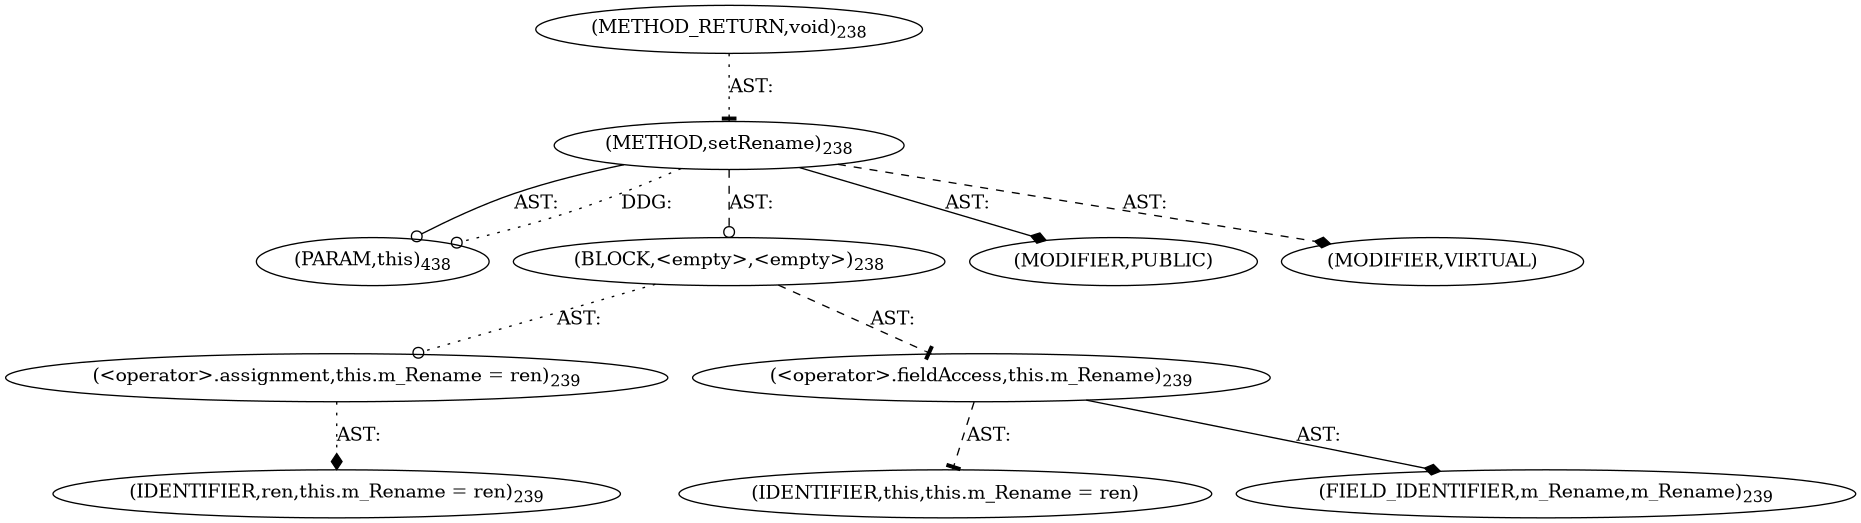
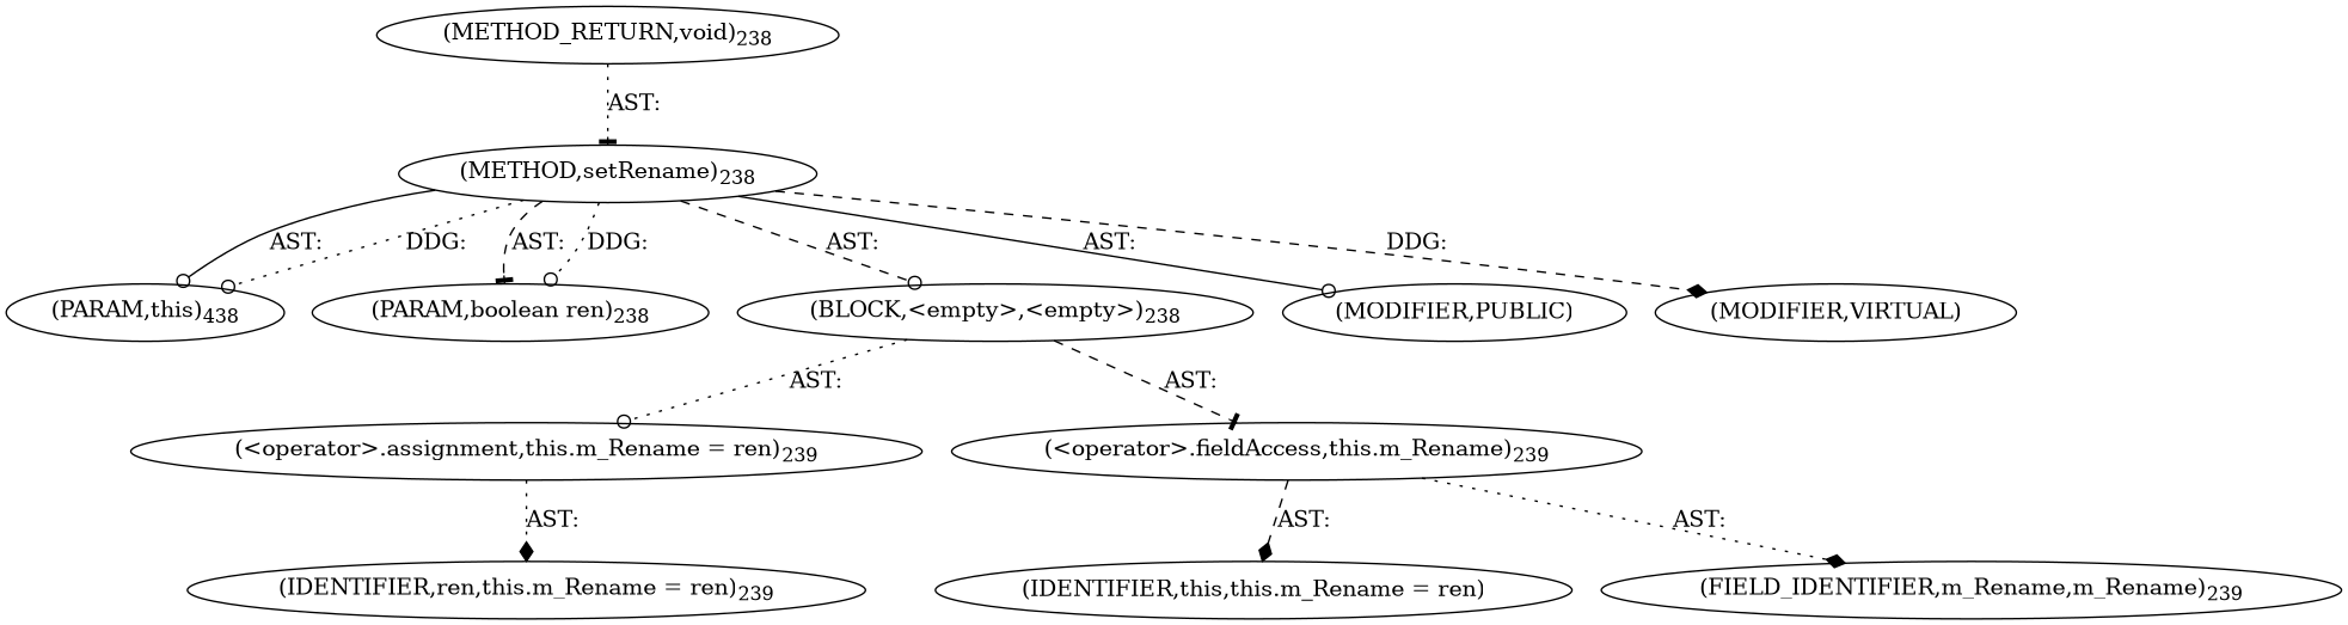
  digraph {
    edge [arrowhead=odot style=dotted]
    n1 [label=<(METHOD,setRename)<SUB>238</SUB>>]
    n2 [label=<(PARAM,this)<SUB>438</SUB>>]
+   n3 [label=<(PARAM,boolean ren)<SUB>238</SUB>>]
    n4 [label=<(BLOCK,&lt;empty&gt;,&lt;empty&gt;)<SUB>238</SUB>>]
    n5 [label=<(MODIFIER,PUBLIC)>]
    n6 [label=<(MODIFIER,VIRTUAL)>]
    n7 [label=<(&lt;operator&gt;.assignment,this.m_Rename = ren)<SUB>239</SUB>>]
    n8 [label=<(&lt;operator&gt;.fieldAccess,this.m_Rename)<SUB>239</SUB>>]
    n9 [label=<(METHOD_RETURN,void)<SUB>238</SUB>>]
    n10 [label=<(IDENTIFIER,ren,this.m_Rename = ren)<SUB>239</SUB>>]
    n11 [label=<(IDENTIFIER,this,this.m_Rename = ren)>]
    n12 [label=<(FIELD_IDENTIFIER,m_Rename,m_Rename)<SUB>239</SUB>>]
    n1 -> n2 [label="AST: " style=solid]
    n1 -> n2 [label="DDG: "]
+   n1 -> n3 [arrowhead=tee label="AST: " style=dashed]
+   n1 -> n3 [label="DDG: "]
    n1 -> n4 [label="AST: " style=dashed]
-   n1 -> n5 [arrowhead=diamond label="AST: " style=solid]
-   n1 -> n6 [arrowhead=diamond label="AST: " style=dashed]
+   n1 -> n5 [label="AST: " style=solid]
+   n1 -> n6 [arrowhead=diamond label="DDG: " style=dashed]
    n4 -> n7 [label="AST: "]
    n4 -> n8 [arrowhead=tee label="AST: " style=dashed]
    n7 -> n10 [arrowhead=diamond label="AST: "]
-   n8 -> n11 [arrowhead=tee label="AST: " style=dashed]
-   n8 -> n12 [arrowhead=diamond label="AST: " style=solid]
+   n8 -> n11 [arrowhead=diamond label="AST: " style=dashed]
+   n8 -> n12 [arrowhead=diamond label="AST: "]
    n9 -> n1 [arrowhead=tee label="AST: "]
  }
